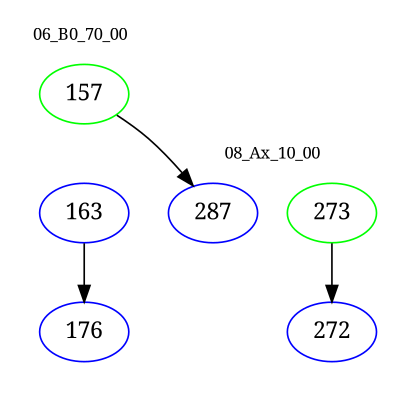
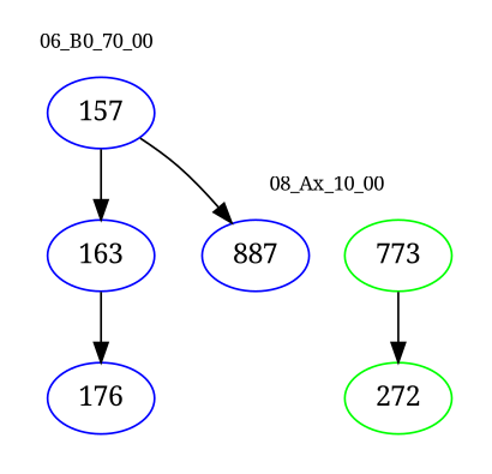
  digraph {
    fontname="Noto Serif"
    node [color=blue fontname="Noto Serif"]
    edge [color=black fontname="Noto Serif"]
-   n1 [color=green label=273]
-   n2 [label=272]
-   n3 [label=287]
-   n4 [color=green label=157]
+   n1 [color=green label=773]
+   n2 [color=green label=272]
+   n3 [label=887]
+   n4 [label=157]
    n5 [label=163]
    n6 [label=176]
    subgraph cluster_1 {
      color=white
      fontsize=10
      label="08_Ax_10_00"
      n1
      n2
      n3
    }
    subgraph cluster_2 {
      color=white
      fontsize=10
      label="06_B0_70_00"
      n4
      n5
      n6
    }
    n1 -> n2
    n4 -> n3
+   n4 -> n5
    n5 -> n6
  }
